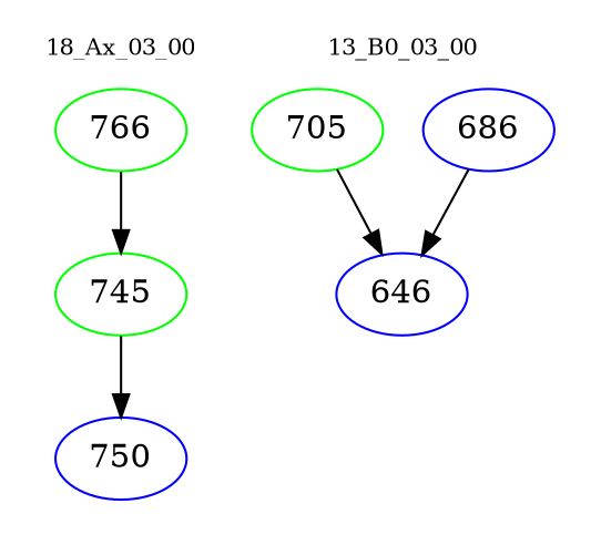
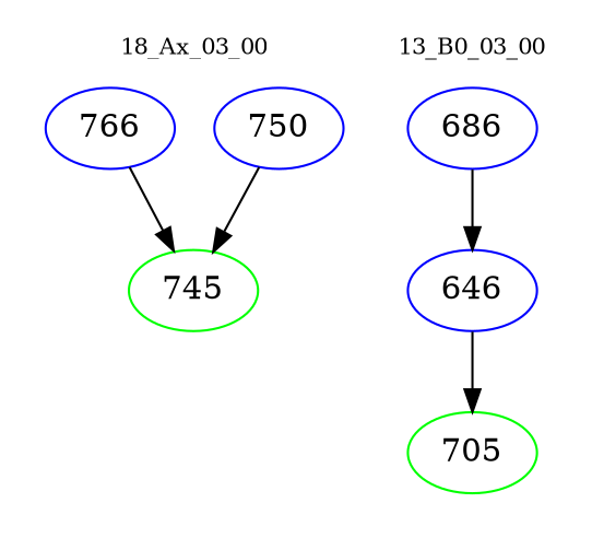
  digraph {
    node [color=blue]
    edge [color=black]
    n1 [label=750]
    n2 [color=green label=745]
-   n3 [color=green label=766]
+   n3 [label=766]
    n4 [label=686]
    n5 [label=646]
    n6 [color=green label=705]
    subgraph cluster_1 {
      color=white
      fontsize=10
      label="18_Ax_03_00"
      n1
      n2
      n3
    }
    subgraph cluster_2 {
      color=white
      fontsize=10
      label="13_B0_03_00"
      n4
      n5
      n6
    }
-   n2 -> n1
+   n1 -> n2
    n3 -> n2
    n4 -> n5
-   n6 -> n5
+   n5 -> n6
  }
